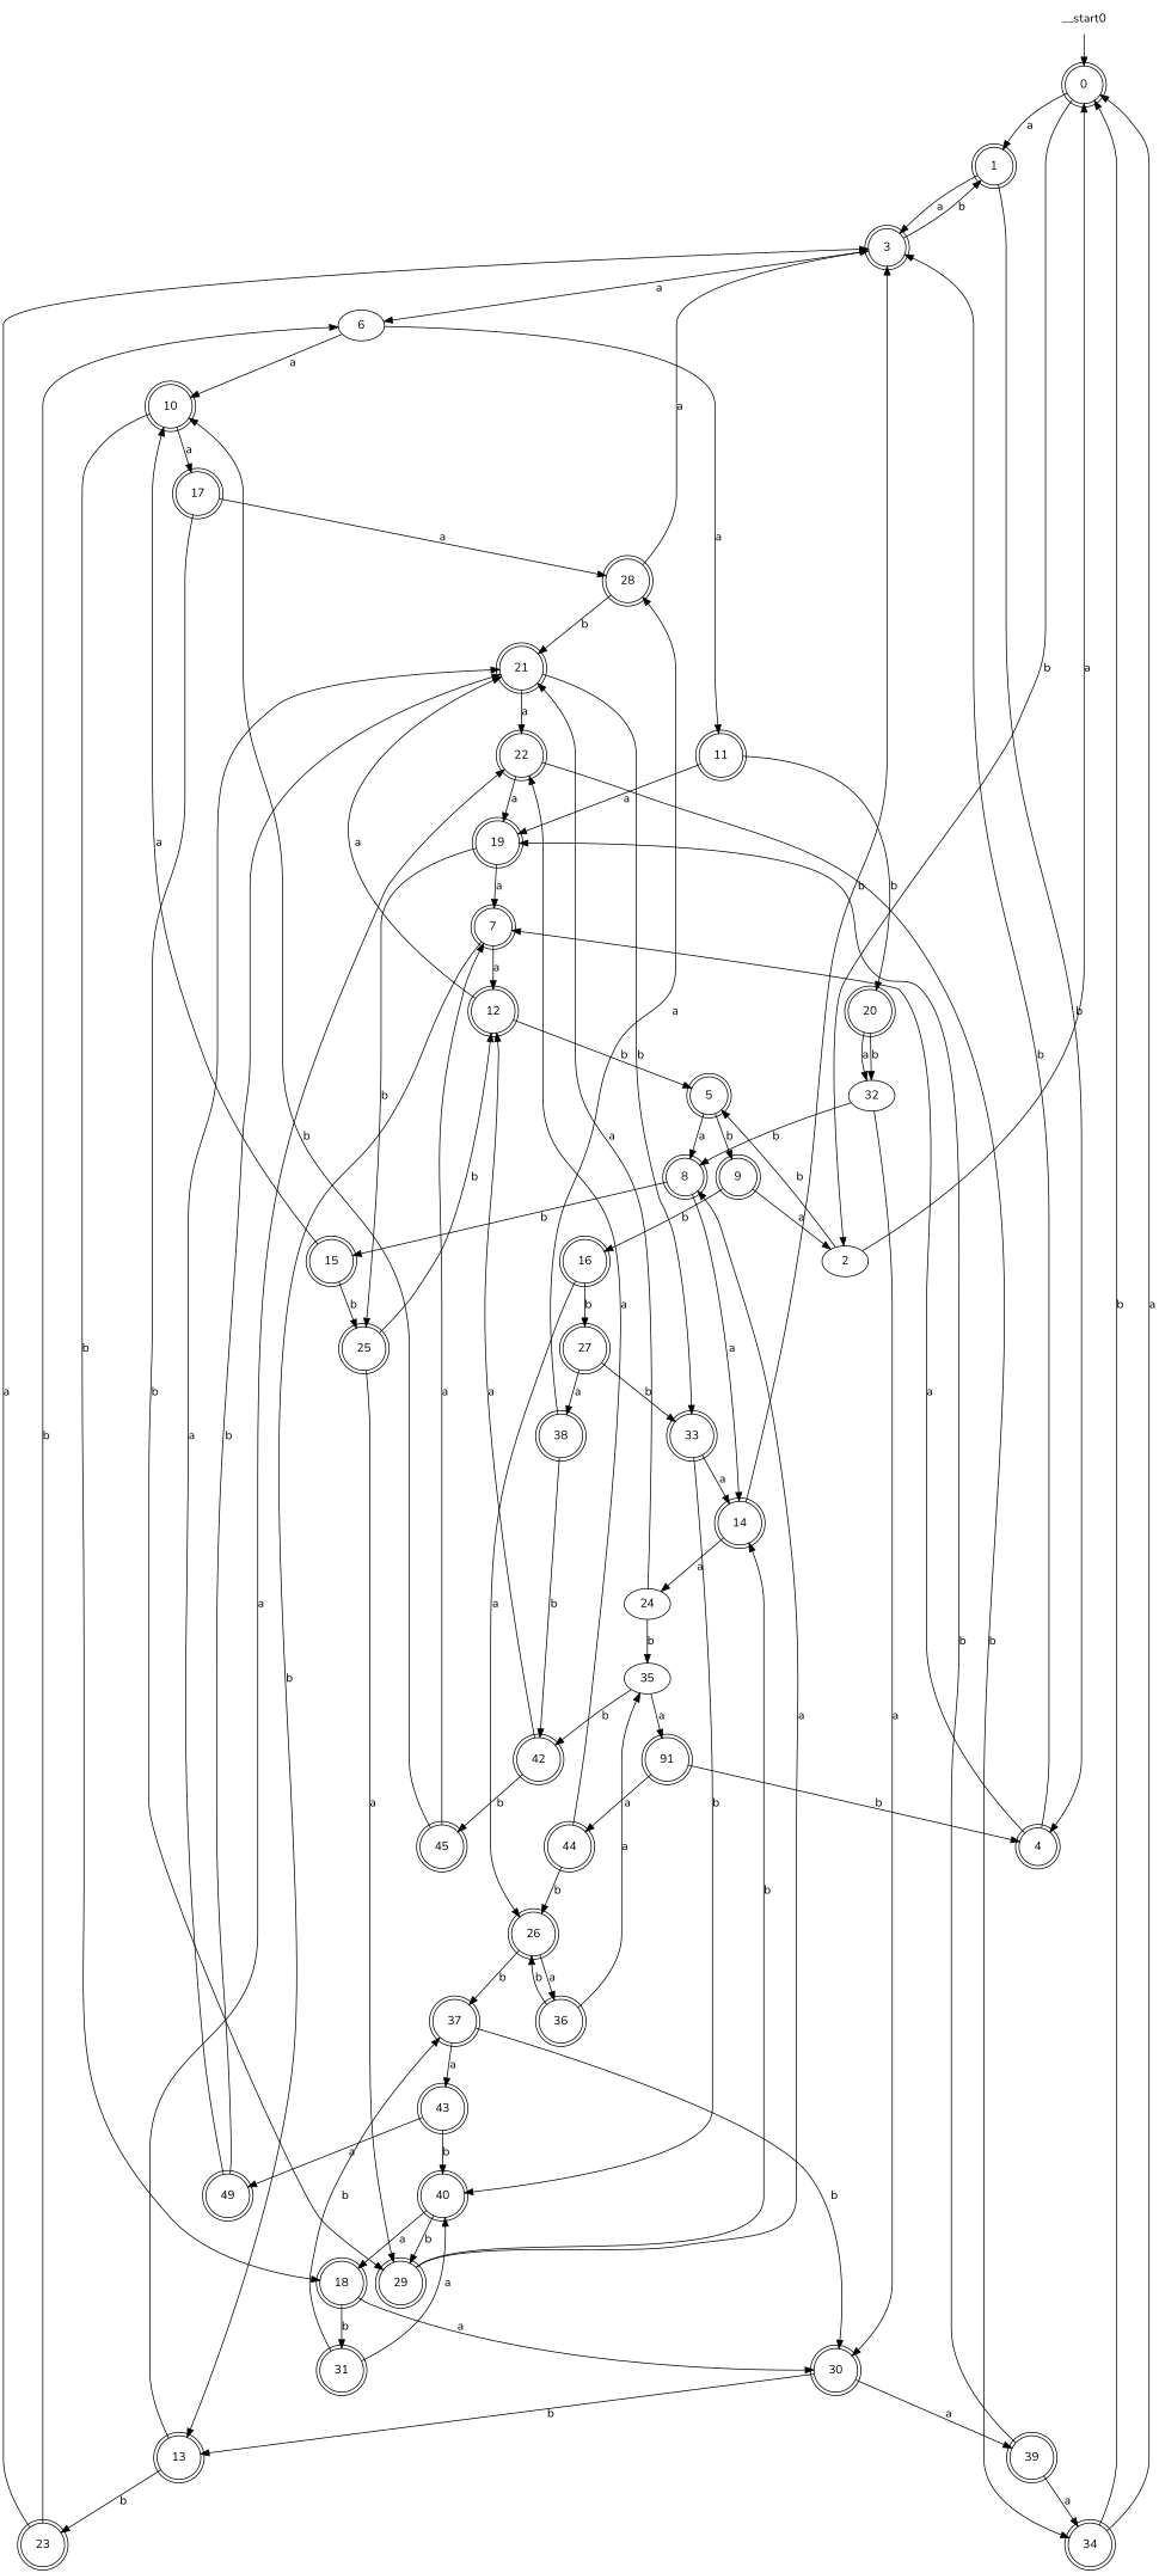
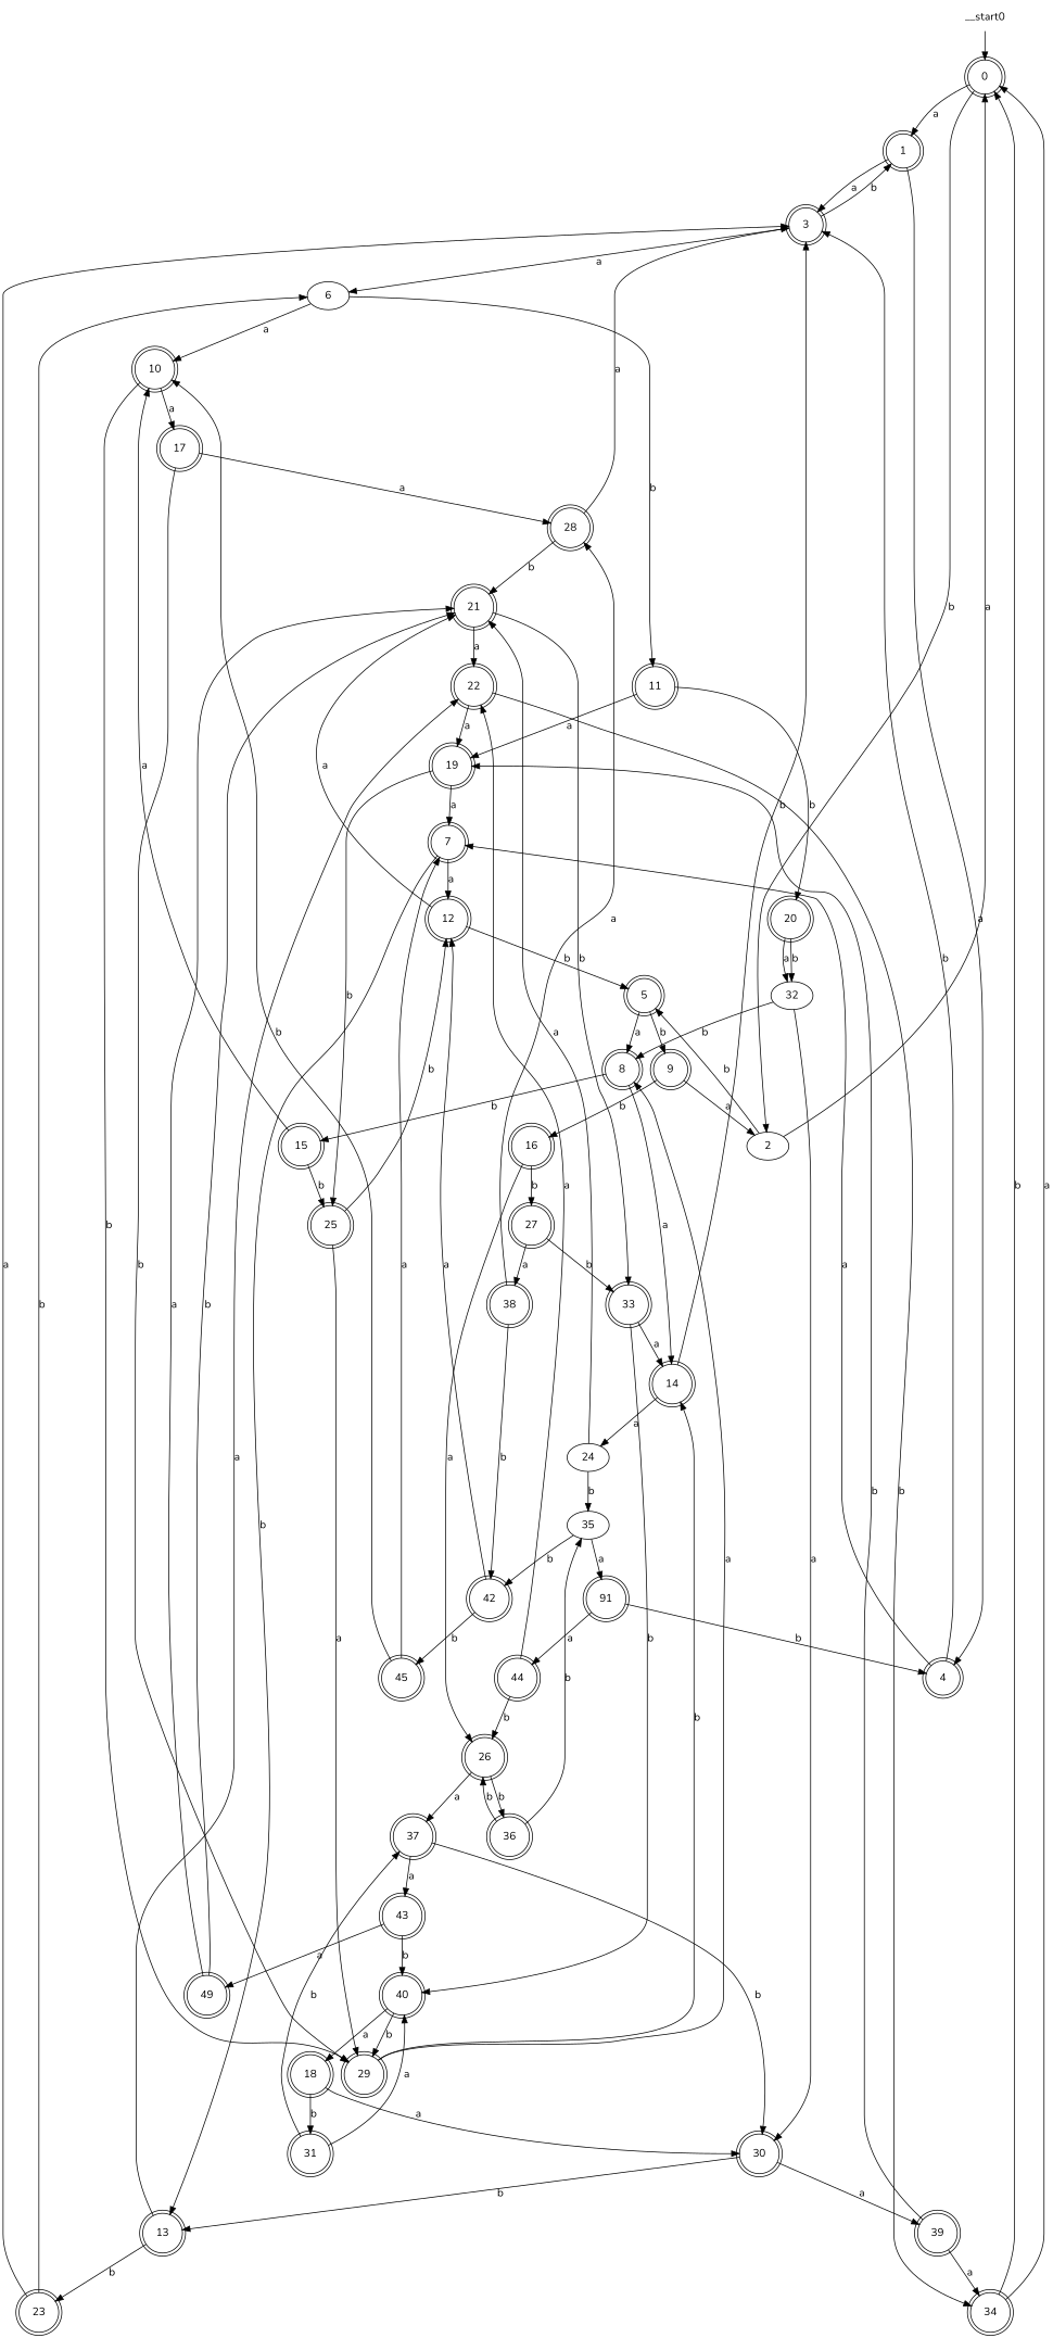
  digraph {
    fontname=Nunito
    node [fontname=Nunito shape=doublecircle]
    edge [fontname=Nunito]
    __start0 [shape=none]
    0
    1
    2 [shape=""]
    3
    4
    5
    6 [shape=""]
    7
    8
    9
    10
    11
    12
    13
    14
    15
    16
    17
    18
    19
    20
    21
    22
    23
    24 [shape=""]
    25
    26
    27
    28
    29
    30
    31
    32 [shape=""]
    33
    34
    35 [shape=""]
    36
    37
    38
    39
    40
    n43 [label=91]
    42
    43
    44
    45
    n48 [label=49]
    __start0 -> 0
    0 -> 1 [label=a]
    0 -> 2 [label=b]
    1 -> 3 [label=a]
-   1 -> 4 [label=b]
+   1 -> 4 [label=a]
    2 -> 0 [label=a]
    2 -> 5 [label=b]
    3 -> 1 [label=b]
    3 -> 6 [label=a]
    4 -> 3 [label=b]
    4 -> 7 [label=a]
    5 -> 8 [label=a]
    5 -> 9 [label=b]
    6 -> 10 [label=a]
-   6 -> 11 [label=a]
+   6 -> 11 [label=b]
    7 -> 12 [label=a]
    7 -> 13 [label=b]
    8 -> 14 [label=a]
    8 -> 15 [label=b]
    9 -> 2 [label=a]
    9 -> 16 [label=b]
    10 -> 17 [label=a]
-   10 -> 18 [label=b]
+   10 -> 29 [label=b]
    11 -> 19 [label=a]
    11 -> 20 [label=b]
    12 -> 5 [label=b]
    12 -> 21 [label=a]
    13 -> 22 [label=a]
    13 -> 23 [label=b]
    14 -> 3 [label=b]
    14 -> 24 [label=a]
    15 -> 10 [label=a]
    15 -> 25 [label=b]
    16 -> 26 [label=a]
    16 -> 27 [label=b]
    17 -> 28 [label=a]
    17 -> 29 [label=b]
    18 -> 30 [label=a]
    18 -> 31 [label=b]
    19 -> 7 [label=a]
    19 -> 25 [label=b]
    20 -> 32 [label=a]
    20 -> 32 [label=b]
    21 -> 22 [label=a]
    21 -> 33 [label=b]
    22 -> 19 [label=a]
    22 -> 34 [label=b]
    23 -> 3 [label=a]
    23 -> 6 [label=b]
    24 -> 21 [label=a]
    24 -> 35 [label=b]
    25 -> 12 [label=b]
    25 -> 29 [label=a]
-   26 -> 36 [label=a]
-   26 -> 37 [label=b]
+   26 -> 36 [label=b]
+   26 -> 37 [label=a]
    27 -> 33 [label=b]
    27 -> 38 [label=a]
    28 -> 3 [label=a]
    28 -> 21 [label=b]
    29 -> 8 [label=a]
    29 -> 14 [label=b]
    30 -> 13 [label=b]
    30 -> 39 [label=a]
    31 -> 37 [label=b]
    31 -> 40 [label=a]
    32 -> 8 [label=b]
    32 -> 30 [label=a]
    33 -> 14 [label=a]
    33 -> 40 [label=b]
    34 -> 0 [label=a]
    34 -> 0 [label=b]
    35 -> n43 [label=a]
    35 -> 42 [label=b]
    36 -> 26 [label=b]
-   36 -> 35 [label=a]
+   36 -> 35 [label=b]
    37 -> 30 [label=b]
    37 -> 43 [label=a]
    38 -> 28 [label=a]
    38 -> 42 [label=b]
    39 -> 19 [label=b]
    39 -> 34 [label=a]
    40 -> 18 [label=a]
    40 -> 29 [label=b]
    n43 -> 4 [label=b]
    n43 -> 44 [label=a]
    42 -> 12 [label=a]
    42 -> 45 [label=b]
    43 -> 40 [label=b]
    43 -> n48 [label=a]
    44 -> 22 [label=a]
    44 -> 26 [label=b]
    45 -> 7 [label=a]
    45 -> 10 [label=b]
    n48 -> 21 [label=a]
    n48 -> 21 [label=b]
  }
